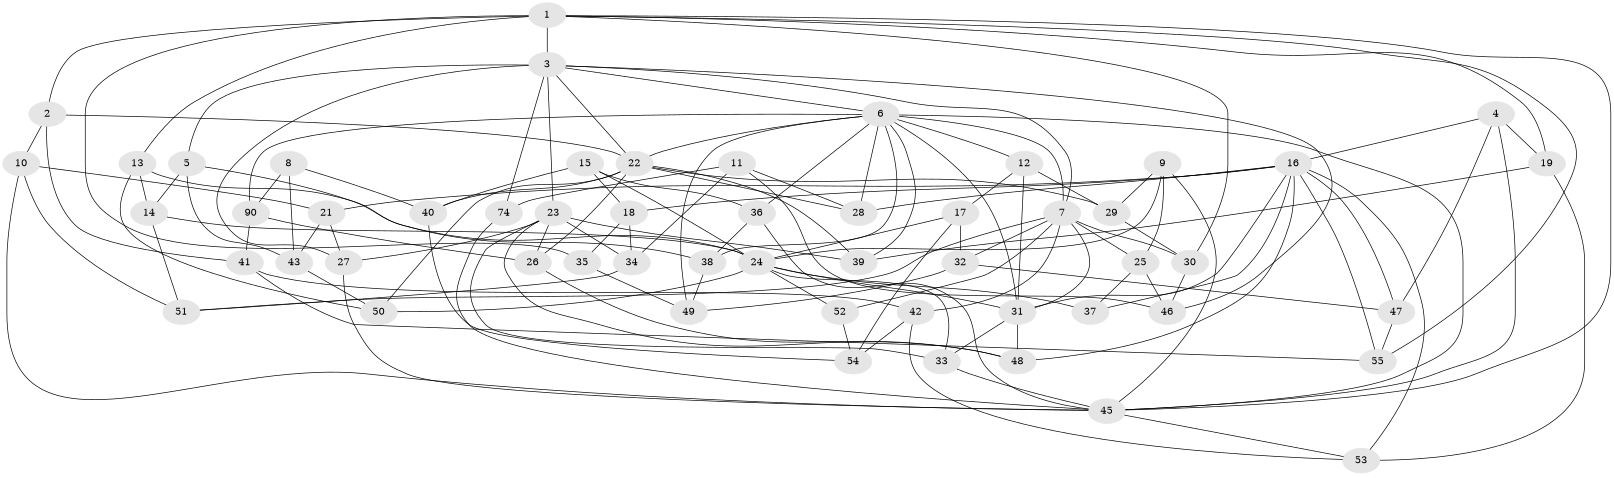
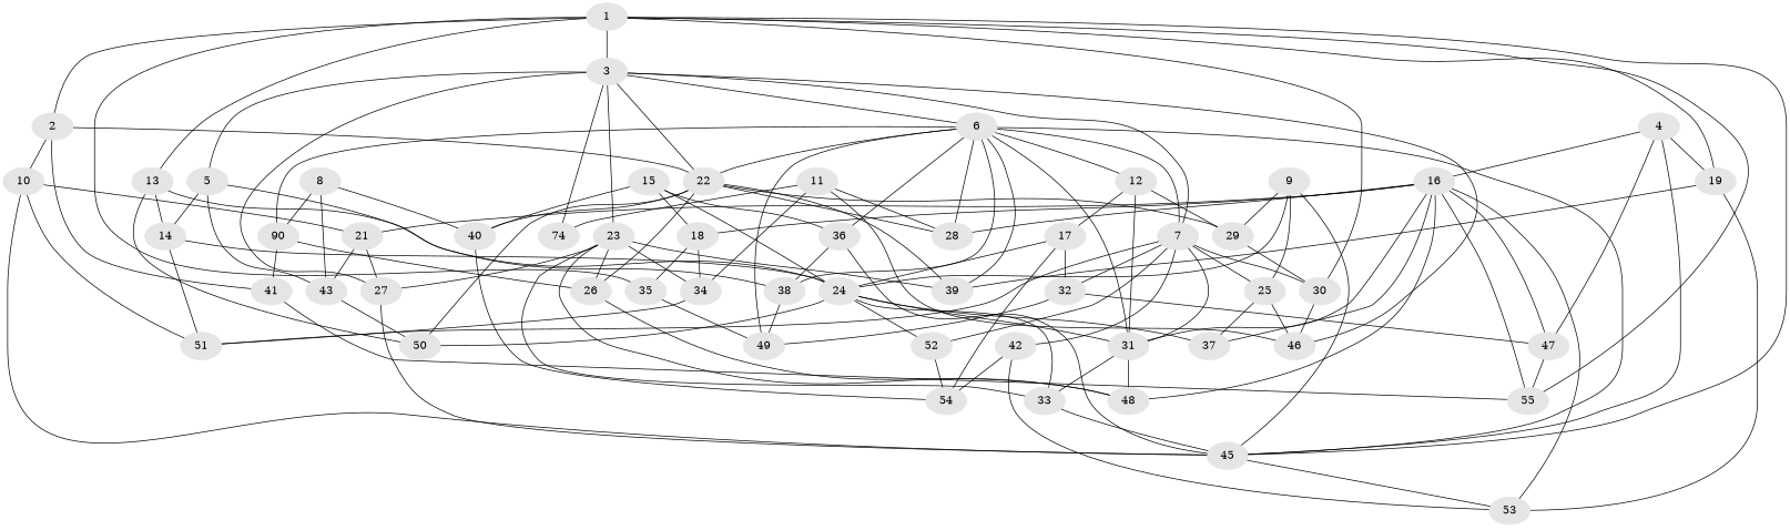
  graph {
    node [color=gray90 style=filled]
    edge [weight=1.0]
    1
    2
    3
    13
    19
    30
    35
    45
    55
    10
    22
    41
    5
    6
    7
    23
    27
    n18 [label=74]
    46
    14
    24
    50
    39
    53
    49
    51
    21
    28
    40
    29
    26
    42
    38
    43
    12
    n36 [label=90]
    31
    36
    25
    32
    52
    34
    48
    33
    4
    16
    47
    18
    37
    17
    54
    8
    9
    11
    15
    1 -- 2
    1 -- 3
    1 -- 13
    1 -- 19
    1 -- 30
    1 -- 35 [weight=2.0]
    1 -- 45
    1 -- 55
    2 -- 10
    2 -- 22
    2 -- 41
    3 -- 22 [weight=2.0]
    3 -- 5
    3 -- 6
    3 -- 7
    3 -- 23 [weight=2.0]
    3 -- 27
    3 -- n18 [weight=2.0]
    3 -- 46
    13 -- 14
    13 -- 24
    13 -- 50
    19 -- 39
    19 -- 53
    30 -- 46
    35 -- 49
    45 -- 53
    10 -- 45
    10 -- 51
    10 -- 21
    22 -- 50
    22 -- 39
    22 -- 28
    22 -- 40
    22 -- 29
    22 -- 26
    41 -- 55
-   41 -- 42
    5 -- 14
    5 -- 38
    5 -- 43
    6 -- 45
    6 -- 22
    6 -- 7
    6 -- 39
    6 -- 49
    6 -- 28
    6 -- 38
    6 -- 12
    6 -- n36
    6 -- 31
    6 -- 36
    7 -- 30
    7 -- 51
    7 -- 42
    7 -- 31
    7 -- 25
    7 -- 32
    7 -- 52 [weight=2.0]
    23 -- 27
    23 -- 39
    23 -- 26
    23 -- 34
    23 -- 48
    23 -- 33
    27 -- 45
-   n18 -- 45
    14 -- 24
    14 -- 51
    24 -- 50
    24 -- 31 [weight=2.0]
    24 -- 52
    24 -- 33
    24 -- 37 [weight=2.0]
    21 -- 27
    21 -- 43
    40 -- 54
    29 -- 30
    26 -- 48
    42 -- 53
    42 -- 54
    38 -- 49
    43 -- 50
    12 -- 29
    12 -- 31
    12 -- 17
    n36 -- 41
    n36 -- 26
    31 -- 48
    31 -- 33
    36 -- 45
    36 -- 38
    25 -- 46
    25 -- 37
    32 -- 49
    32 -- 47
    52 -- 54
    34 -- 51
    33 -- 45
    4 -- 19
    4 -- 45
    4 -- 16
    4 -- 47
    16 -- 55
    16 -- 53
    16 -- 21
    16 -- 28
    16 -- 31
    16 -- 48
    16 -- 47
    16 -- 18
    16 -- 37
    47 -- 55
    18 -- 35
    18 -- 34
    17 -- 24
    17 -- 32
    17 -- 54
    8 -- 40
    8 -- 43
    8 -- n36
    9 -- 45
    9 -- 24
    9 -- 29
    9 -- 25
    11 -- n18
    11 -- 46
    11 -- 28
    11 -- 34
    15 -- 24
    15 -- 40
    15 -- 36
    15 -- 18
  }
